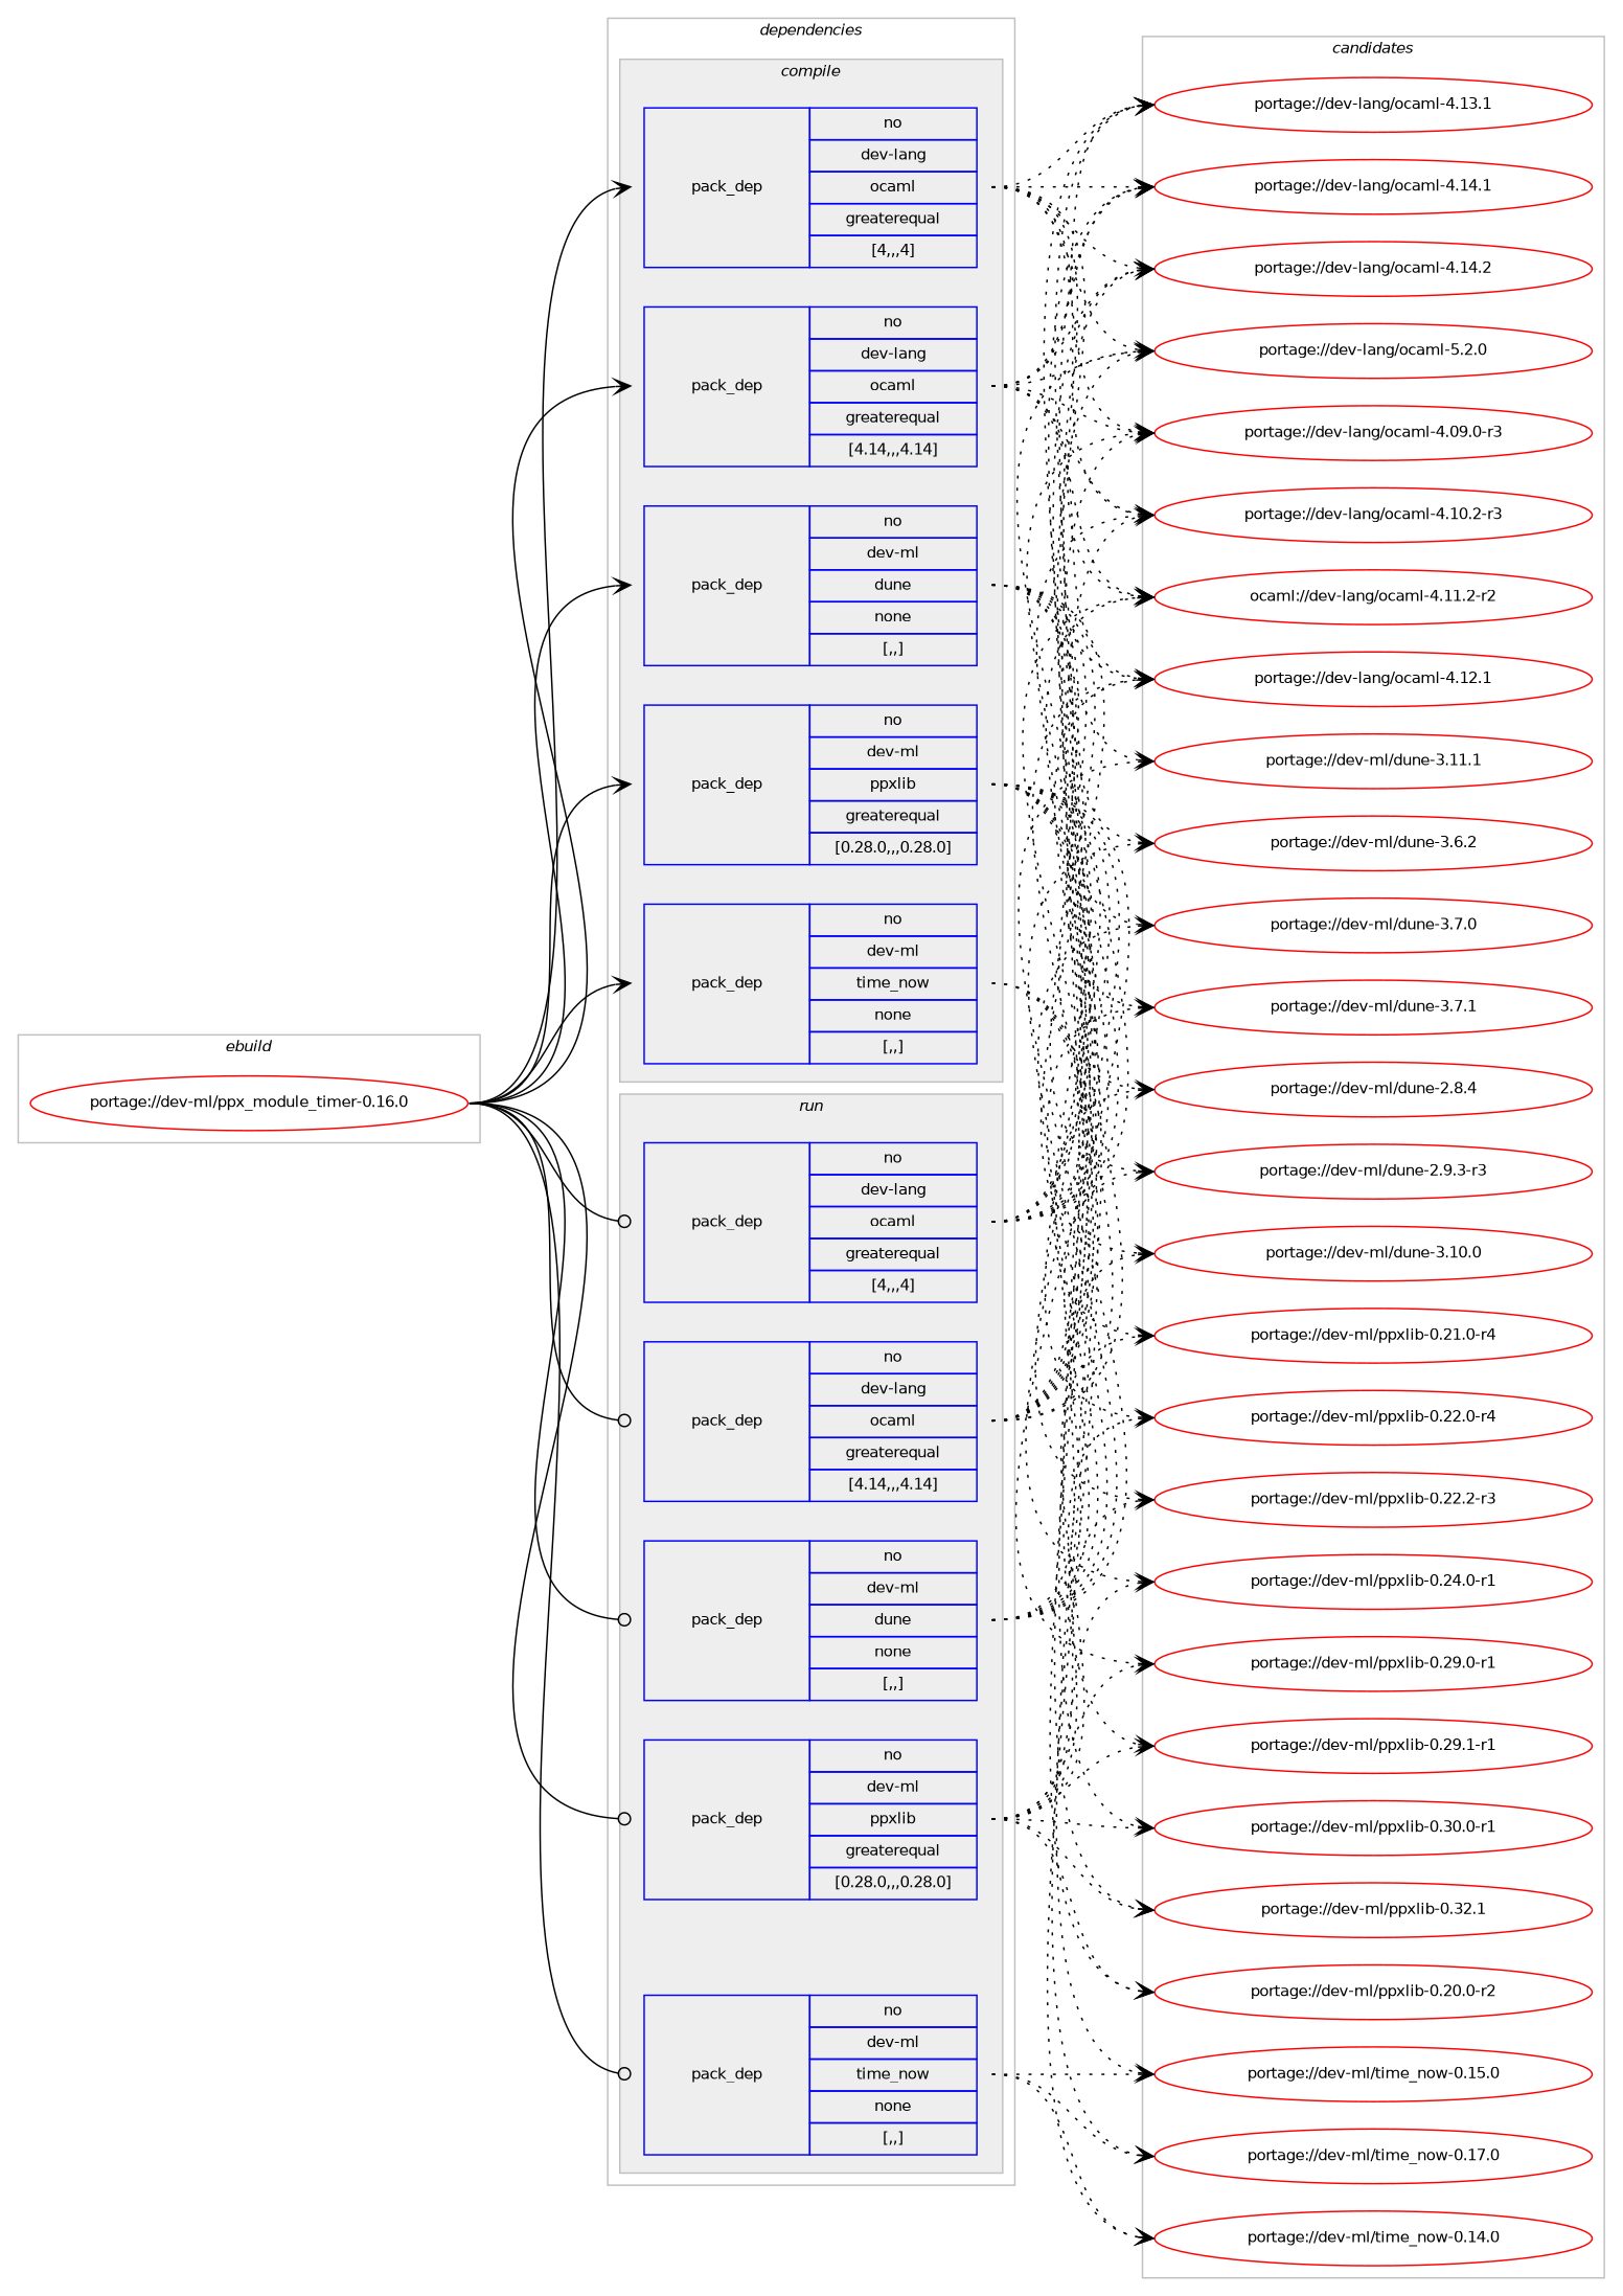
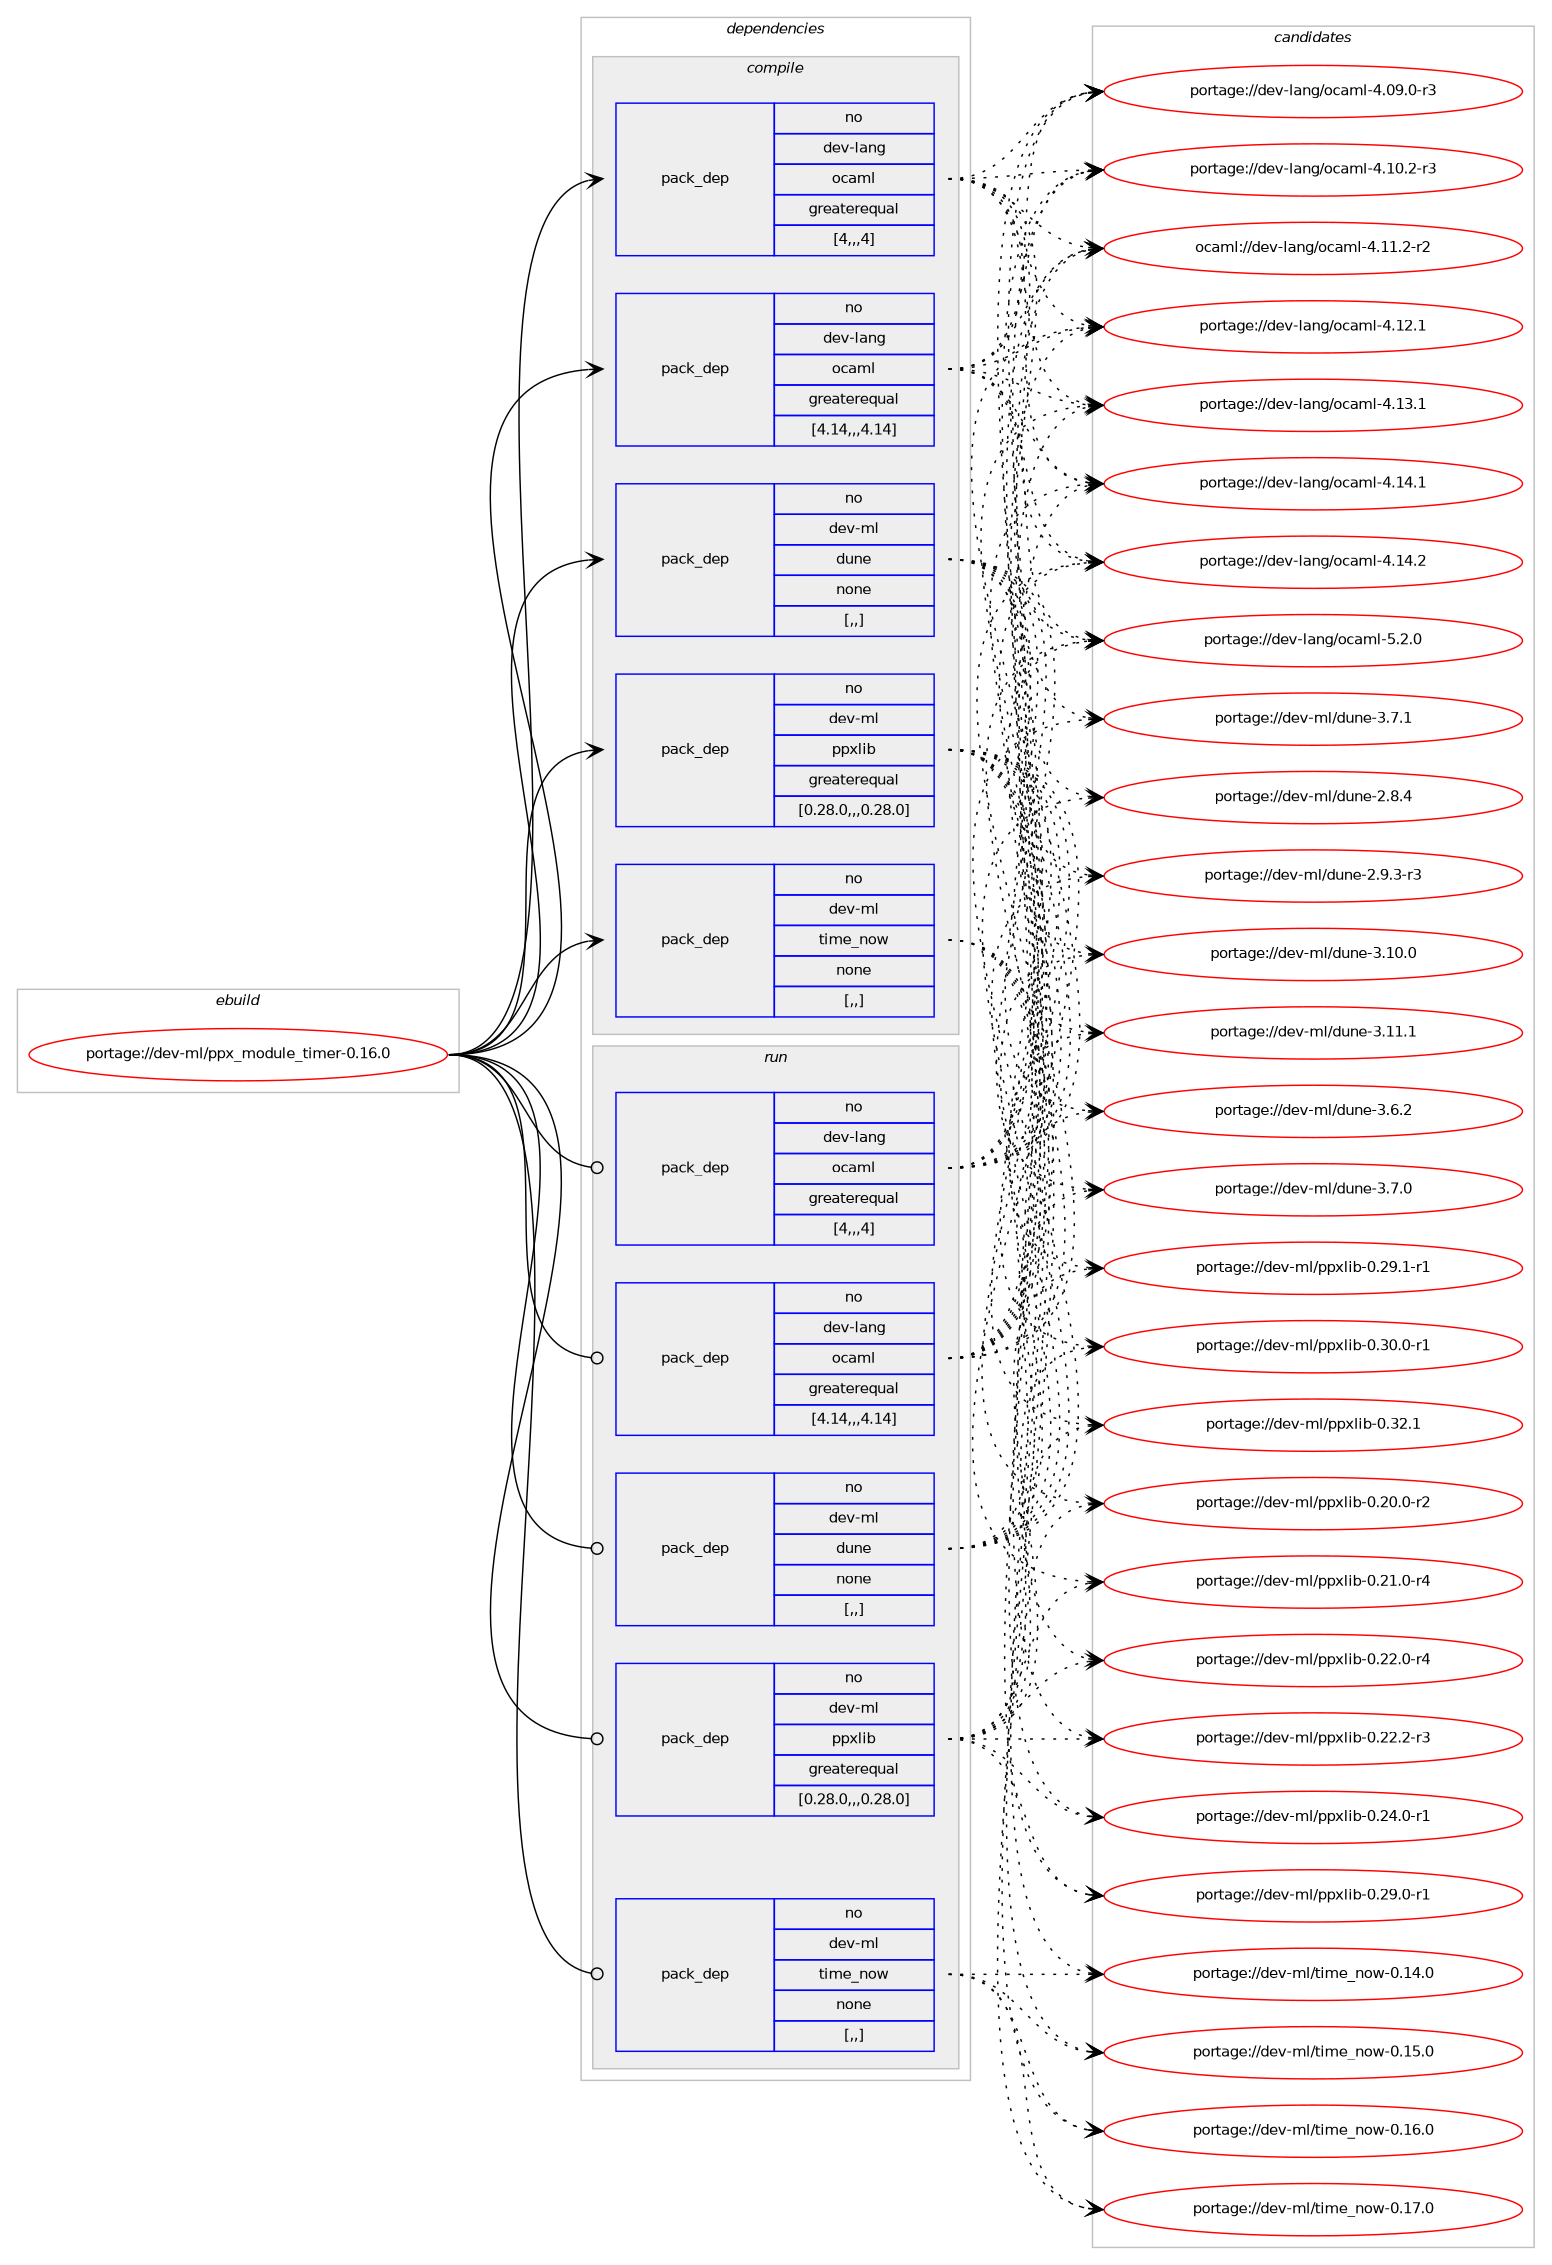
  digraph {
    compound=true
    concentrate=true
    fontname=Helvetica
    fontsize=10
    newrank=true
    rankdir=LR
    ranksep=1.5
    node [color=red fontname=Helvetica fontsize=10]
    edge [arrowhead=vee headport=w style=dotted tailport=e weight=100]
    n1 [label="portage://dev-ml/ppx_module_timer-0.16.0" width=4]
    n2 [color=blue label=<<TABLE BORDER="0" CELLBORDER="1" CELLSPACING="0" CELLPADDING="4" WIDTH="220"><TR><TD ROWSPAN="6" CELLPADDING="30">pack_dep</TD></TR><TR><TD WIDTH="110">no</TD></TR><TR><TD>dev-lang</TD></TR><TR><TD>ocaml</TD></TR><TR><TD>greaterequal</TD></TR><TR><TD>[4,,,4]</TD></TR></TABLE>> shape=none]
    n3 [color=blue label=<<TABLE BORDER="0" CELLBORDER="1" CELLSPACING="0" CELLPADDING="4" WIDTH="220"><TR><TD ROWSPAN="6" CELLPADDING="30">pack_dep</TD></TR><TR><TD WIDTH="110">no</TD></TR><TR><TD>dev-lang</TD></TR><TR><TD>ocaml</TD></TR><TR><TD>greaterequal</TD></TR><TR><TD>[4.14,,,4.14]</TD></TR></TABLE>> shape=none]
    n4 [color=blue label=<<TABLE BORDER="0" CELLBORDER="1" CELLSPACING="0" CELLPADDING="4" WIDTH="220"><TR><TD ROWSPAN="6" CELLPADDING="30">pack_dep</TD></TR><TR><TD WIDTH="110">no</TD></TR><TR><TD>dev-ml</TD></TR><TR><TD>dune</TD></TR><TR><TD>none</TD></TR><TR><TD>[,,]</TD></TR></TABLE>> shape=none]
    n5 [color=blue label=<<TABLE BORDER="0" CELLBORDER="1" CELLSPACING="0" CELLPADDING="4" WIDTH="220"><TR><TD ROWSPAN="6" CELLPADDING="30">pack_dep</TD></TR><TR><TD WIDTH="110">no</TD></TR><TR><TD>dev-ml</TD></TR><TR><TD>ppxlib</TD></TR><TR><TD>greaterequal</TD></TR><TR><TD>[0.28.0,,,0.28.0]</TD></TR></TABLE>> shape=none]
    n6 [color=blue label=<<TABLE BORDER="0" CELLBORDER="1" CELLSPACING="0" CELLPADDING="4" WIDTH="220"><TR><TD ROWSPAN="6" CELLPADDING="30">pack_dep</TD></TR><TR><TD WIDTH="110">no</TD></TR><TR><TD>dev-ml</TD></TR><TR><TD>time_now</TD></TR><TR><TD>none</TD></TR><TR><TD>[,,]</TD></TR></TABLE>> shape=none]
    n7 [color=blue label=<<TABLE BORDER="0" CELLBORDER="1" CELLSPACING="0" CELLPADDING="4" WIDTH="220"><TR><TD ROWSPAN="6" CELLPADDING="30">pack_dep</TD></TR><TR><TD WIDTH="110">no</TD></TR><TR><TD>dev-lang</TD></TR><TR><TD>ocaml</TD></TR><TR><TD>greaterequal</TD></TR><TR><TD>[4,,,4]</TD></TR></TABLE>> shape=none]
    n8 [color=blue label=<<TABLE BORDER="0" CELLBORDER="1" CELLSPACING="0" CELLPADDING="4" WIDTH="220"><TR><TD ROWSPAN="6" CELLPADDING="30">pack_dep</TD></TR><TR><TD WIDTH="110">no</TD></TR><TR><TD>dev-lang</TD></TR><TR><TD>ocaml</TD></TR><TR><TD>greaterequal</TD></TR><TR><TD>[4.14,,,4.14]</TD></TR></TABLE>> shape=none]
    n9 [color=blue label=<<TABLE BORDER="0" CELLBORDER="1" CELLSPACING="0" CELLPADDING="4" WIDTH="220"><TR><TD ROWSPAN="6" CELLPADDING="30">pack_dep</TD></TR><TR><TD WIDTH="110">no</TD></TR><TR><TD>dev-ml</TD></TR><TR><TD>dune</TD></TR><TR><TD>none</TD></TR><TR><TD>[,,]</TD></TR></TABLE>> shape=none]
    n10 [color=blue label=<<TABLE BORDER="0" CELLBORDER="1" CELLSPACING="0" CELLPADDING="4" WIDTH="220"><TR><TD ROWSPAN="6" CELLPADDING="30">pack_dep</TD></TR><TR><TD WIDTH="110">no</TD></TR><TR><TD>dev-ml</TD></TR><TR><TD>ppxlib</TD></TR><TR><TD>greaterequal</TD></TR><TR><TD>[0.28.0,,,0.28.0]</TD></TR></TABLE>> shape=none]
    n11 [color=blue label=<<TABLE BORDER="0" CELLBORDER="1" CELLSPACING="0" CELLPADDING="4" WIDTH="220"><TR><TD ROWSPAN="6" CELLPADDING="30">pack_dep</TD></TR><TR><TD WIDTH="110">no</TD></TR><TR><TD>dev-ml</TD></TR><TR><TD>time_now</TD></TR><TR><TD>none</TD></TR><TR><TD>[,,]</TD></TR></TABLE>> shape=none]
    n12 [label="portage://dev-lang/ocaml-4.09.0-r3" width=4]
    n13 [label="portage://dev-lang/ocaml-4.10.2-r3" width=4]
    n14 [label="ocaml://dev-lang/ocaml-4.11.2-r2" width=4]
    n15 [label="portage://dev-lang/ocaml-4.12.1" width=4]
    n16 [label="portage://dev-lang/ocaml-4.13.1" width=4]
    n17 [label="portage://dev-lang/ocaml-4.14.1" width=4]
    n18 [label="portage://dev-lang/ocaml-4.14.2" width=4]
    n19 [label="portage://dev-lang/ocaml-5.2.0" width=4]
    n20 [label="portage://dev-ml/dune-2.8.4" width=4]
    n21 [label="portage://dev-ml/dune-2.9.3-r3" width=4]
    n22 [label="portage://dev-ml/dune-3.10.0" width=4]
    n23 [label="portage://dev-ml/dune-3.11.1" width=4]
    n24 [label="portage://dev-ml/dune-3.6.2" width=4]
    n25 [label="portage://dev-ml/dune-3.7.0" width=4]
    n26 [label="portage://dev-ml/dune-3.7.1" width=4]
    n27 [label="portage://dev-ml/ppxlib-0.20.0-r2" width=4]
    n28 [label="portage://dev-ml/ppxlib-0.21.0-r4" width=4]
    n29 [label="portage://dev-ml/ppxlib-0.22.0-r4" width=4]
    n30 [label="portage://dev-ml/ppxlib-0.22.2-r3" width=4]
    n31 [label="portage://dev-ml/ppxlib-0.24.0-r1" width=4]
    n32 [label="portage://dev-ml/ppxlib-0.29.0-r1" width=4]
    n33 [label="portage://dev-ml/ppxlib-0.29.1-r1" width=4]
    n34 [label="portage://dev-ml/ppxlib-0.30.0-r1" width=4]
    n35 [label="portage://dev-ml/ppxlib-0.32.1" width=4]
    n36 [label="portage://dev-ml/time_now-0.14.0" width=4]
    n37 [label="portage://dev-ml/time_now-0.15.0" width=4]
+   n38 [label="portage://dev-ml/time_now-0.16.0" width=4]
    n39 [label="portage://dev-ml/time_now-0.17.0" width=4]
    subgraph cluster_1 {
      color=gray
      label=<<i>ebuild</i>>
      rank=same
      n1
    }
    subgraph cluster_2 {
      color=gray
      label=<<i>dependencies</i>>
      subgraph cluster_3 {
        color=gray
        fillcolor="#eeeeee"
        label=<<i>compile</i>>
        style=filled
        subgraph sub_4 {
          color=gray
          fillcolor="#eeeeee"
          label=<<i>compile</i>>
          style=filled
          n2
        }
        subgraph sub_5 {
          color=gray
          fillcolor="#eeeeee"
          label=<<i>compile</i>>
          style=filled
          n3
        }
        subgraph sub_6 {
          color=gray
          fillcolor="#eeeeee"
          label=<<i>compile</i>>
          style=filled
          n4
        }
        subgraph sub_7 {
          color=gray
          fillcolor="#eeeeee"
          label=<<i>compile</i>>
          style=filled
          n5
        }
        subgraph sub_8 {
          color=gray
          fillcolor="#eeeeee"
          label=<<i>compile</i>>
          style=filled
          n6
        }
      }
      subgraph cluster_9 {
        color=gray
        fillcolor="#eeeeee"
        label=<<i>compile and run</i>>
        style=filled
      }
      subgraph cluster_10 {
        color=gray
        fillcolor="#eeeeee"
        label=<<i>run</i>>
        style=filled
        subgraph sub_11 {
          color=gray
          fillcolor="#eeeeee"
          label=<<i>run</i>>
          style=filled
          n7
        }
        subgraph sub_12 {
          color=gray
          fillcolor="#eeeeee"
          label=<<i>run</i>>
          style=filled
          n8
        }
        subgraph sub_13 {
          color=gray
          fillcolor="#eeeeee"
          label=<<i>run</i>>
          style=filled
          n9
        }
        subgraph sub_14 {
          color=gray
          fillcolor="#eeeeee"
          label=<<i>run</i>>
          style=filled
          n10
        }
        subgraph sub_15 {
          color=gray
          fillcolor="#eeeeee"
          label=<<i>run</i>>
          style=filled
          n11
        }
      }
    }
    subgraph cluster_16 {
      color=gray
      label=<<i>candidates</i>>
      rank=same
      subgraph sub_17 {
        color=black
        label=<<i>candidates</i>>
        nodesep=1
        rank=same
        n12
        n13
        n14
        n15
        n16
        n17
        n18
        n19
      }
      subgraph sub_18 {
        color=black
        label=<<i>candidates</i>>
        nodesep=1
        rank=same
        n12
        n13
        n14
        n15
        n16
        n17
        n18
        n19
      }
      subgraph sub_19 {
        color=black
        label=<<i>candidates</i>>
        nodesep=1
        rank=same
        n20
        n21
        n22
        n23
        n24
        n25
        n26
      }
      subgraph sub_20 {
        color=black
        label=<<i>candidates</i>>
        nodesep=1
        rank=same
        n27
        n28
        n29
        n30
        n31
        n32
        n33
        n34
        n35
      }
      subgraph sub_21 {
        color=black
        label=<<i>candidates</i>>
        nodesep=1
        rank=same
        n36
        n37
+       n38
        n39
      }
      subgraph sub_22 {
        color=black
        label=<<i>candidates</i>>
        nodesep=1
        rank=same
        n12
        n13
        n14
        n15
        n16
        n17
        n18
        n19
      }
      subgraph sub_23 {
        color=black
        label=<<i>candidates</i>>
        nodesep=1
        rank=same
        n12
        n13
        n14
        n15
        n16
        n17
        n18
        n19
      }
      subgraph sub_24 {
        color=black
        label=<<i>candidates</i>>
        nodesep=1
        rank=same
        n20
        n21
        n22
        n23
        n24
        n25
        n26
      }
      subgraph sub_25 {
        color=black
        label=<<i>candidates</i>>
        nodesep=1
        rank=same
        n27
        n28
        n29
        n30
        n31
        n32
        n33
        n34
        n35
      }
      subgraph sub_26 {
        color=black
        label=<<i>candidates</i>>
        nodesep=1
        rank=same
        n36
        n37
+       n38
        n39
      }
    }
    n1 -> n2 [style=solid weight=20]
    n1 -> n3 [style=solid weight=20]
    n1 -> n4 [style=solid weight=20]
    n1 -> n5 [style=solid weight=20]
    n1 -> n6 [style=solid weight=20]
    n1 -> n7 [arrowhead=odot style=solid weight=20]
    n1 -> n8 [arrowhead=odot style=solid weight=20]
    n1 -> n9 [arrowhead=odot style=solid weight=20]
    n1 -> n10 [arrowhead=odot style=solid weight=20]
    n1 -> n11 [arrowhead=odot style=solid weight=20]
    n2 -> n12
    n2 -> n13
    n2 -> n14
    n2 -> n15
    n2 -> n16
    n2 -> n17
    n2 -> n18
    n2 -> n19
    n3 -> n12
    n3 -> n13
    n3 -> n14
    n3 -> n15
    n3 -> n16
    n3 -> n17
    n3 -> n18
    n3 -> n19
    n4 -> n20
    n4 -> n21
    n4 -> n22
    n4 -> n23
    n4 -> n24
    n4 -> n25
    n4 -> n26
    n5 -> n27
    n5 -> n28
    n5 -> n29
    n5 -> n30
    n5 -> n31
    n5 -> n32
    n5 -> n33
    n5 -> n34
    n5 -> n35
    n6 -> n36
    n6 -> n37
+   n6 -> n38
    n6 -> n39
    n7 -> n12
    n7 -> n13
    n7 -> n14
    n7 -> n15
    n7 -> n16
    n7 -> n17
    n7 -> n18
    n7 -> n19
    n8 -> n12
    n8 -> n13
    n8 -> n14
    n8 -> n15
    n8 -> n16
    n8 -> n17
    n8 -> n18
    n8 -> n19
    n9 -> n20
    n9 -> n21
    n9 -> n22
    n9 -> n23
    n9 -> n24
    n9 -> n25
    n9 -> n26
    n10 -> n27
    n10 -> n28
    n10 -> n29
    n10 -> n30
    n10 -> n31
    n10 -> n32
    n10 -> n33
    n10 -> n34
    n10 -> n35
    n11 -> n36
    n11 -> n37
+   n11 -> n38
    n11 -> n39
  }
